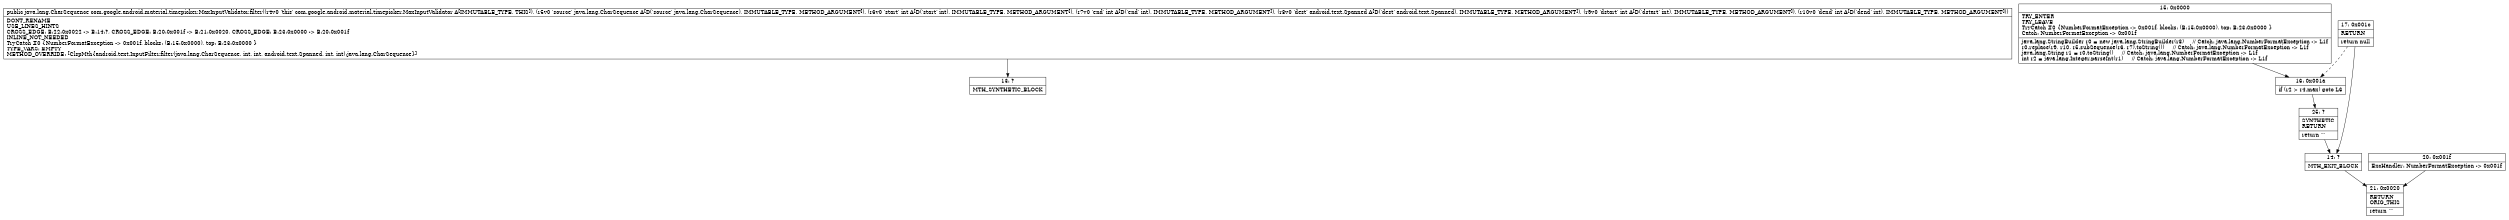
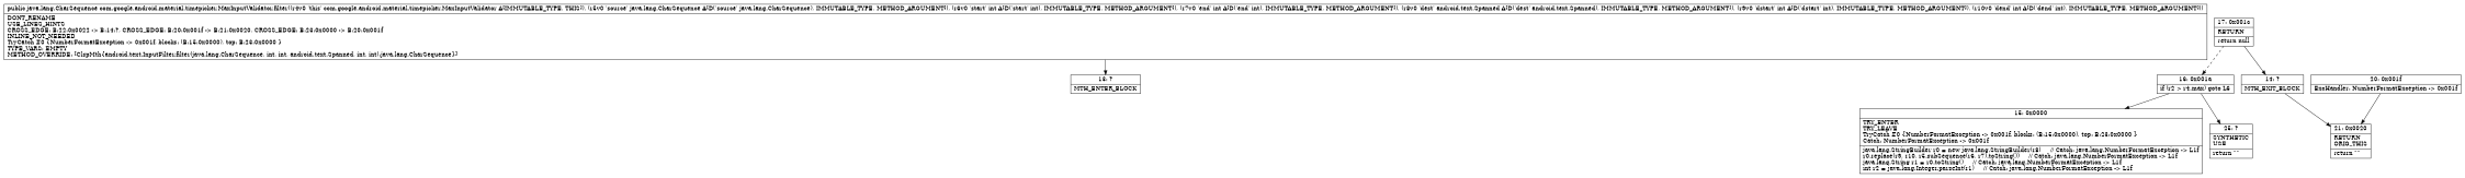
  digraph {
    node [shape=record]
-   n1 [label="{13\:\ ?|MTH_SYNTHETIC_BLOCK\l}"]
+   n1 [label="{13\:\ ?|MTH_ENTER_BLOCK\l}"]
    n2 [label="{15\:\ 0x0000|TRY_ENTER\lTRY_LEAVE\lTryCatch #0 \{NumberFormatException \-\> 0x001f, blocks: (B:15:0x0000), top: B:23:0x0000 \}\lCatch: NumberFormatException \-\> 0x001f\l|java.lang.StringBuilder r0 = new java.lang.StringBuilder(r8)     \/\/ Catch: java.lang.NumberFormatException \-\> L1f\lr0.replace(r9, r10, r5.subSequence(r6, r7).toString())     \/\/ Catch: java.lang.NumberFormatException \-\> L1f\ljava.lang.String r1 = r0.toString()     \/\/ Catch: java.lang.NumberFormatException \-\> L1f\lint r2 = java.lang.Integer.parseInt(r1)     \/\/ Catch: java.lang.NumberFormatException \-\> L1f\l}"]
    n3 [label="{16\:\ 0x001a|if (r2 \> r4.max) goto L6\l}"]
    n4 [label="{20\:\ 0x001f|ExcHandler: NumberFormatException \-\> 0x001f\l}"]
    n5 [label="{21\:\ 0x0020|RETURN\lORIG_THIS\l|return \"\"\l}"]
-   n6 [label="{25\:\ ?|SYNTHETIC\lRETURN\l|return \"\"\l}"]
+   n6 [label="{25\:\ ?|SYNTHETIC\lUSE\l|return \"\"\l}"]
    n7 [label="{17\:\ 0x001c|RETURN\l|return null\l}"]
    n8 [label="{14\:\ ?|MTH_EXIT_BLOCK\l}"]
    n9 [label="{public java.lang.CharSequence com.google.android.material.timepicker.MaxInputValidator.filter((r4v0 'this' com.google.android.material.timepicker.MaxInputValidator A[IMMUTABLE_TYPE, THIS]), (r5v0 'source' java.lang.CharSequence A[D('source' java.lang.CharSequence), IMMUTABLE_TYPE, METHOD_ARGUMENT]), (r6v0 'start' int A[D('start' int), IMMUTABLE_TYPE, METHOD_ARGUMENT]), (r7v0 'end' int A[D('end' int), IMMUTABLE_TYPE, METHOD_ARGUMENT]), (r8v0 'dest' android.text.Spanned A[D('dest' android.text.Spanned), IMMUTABLE_TYPE, METHOD_ARGUMENT]), (r9v0 'dstart' int A[D('dstart' int), IMMUTABLE_TYPE, METHOD_ARGUMENT]), (r10v0 'dend' int A[D('dend' int), IMMUTABLE_TYPE, METHOD_ARGUMENT]))  | DONT_RENAME\lUSE_LINES_HINTS\lCROSS_EDGE: B:22:0x0022 \-\> B:14:?, CROSS_EDGE: B:20:0x001f \-\> B:21:0x0020, CROSS_EDGE: B:23:0x0000 \-\> B:20:0x001f\lINLINE_NOT_NEEDED\lTryCatch #0 \{NumberFormatException \-\> 0x001f, blocks: (B:15:0x0000), top: B:23:0x0000 \}\lTYPE_VARS: EMPTY\lMETHOD_OVERRIDE: [ClspMth\{android.text.InputFilter.filter(java.lang.CharSequence, int, int, android.text.Spanned, int, int):java.lang.CharSequence\}]\l}"]
-   n2 -> n3
+   n3 -> n2
    n3 -> n6
    n4 -> n5
-   n6 -> n8
    n7 -> n3 [style=dashed]
    n7 -> n8
    n8 -> n5
    n9 -> n1
  }
